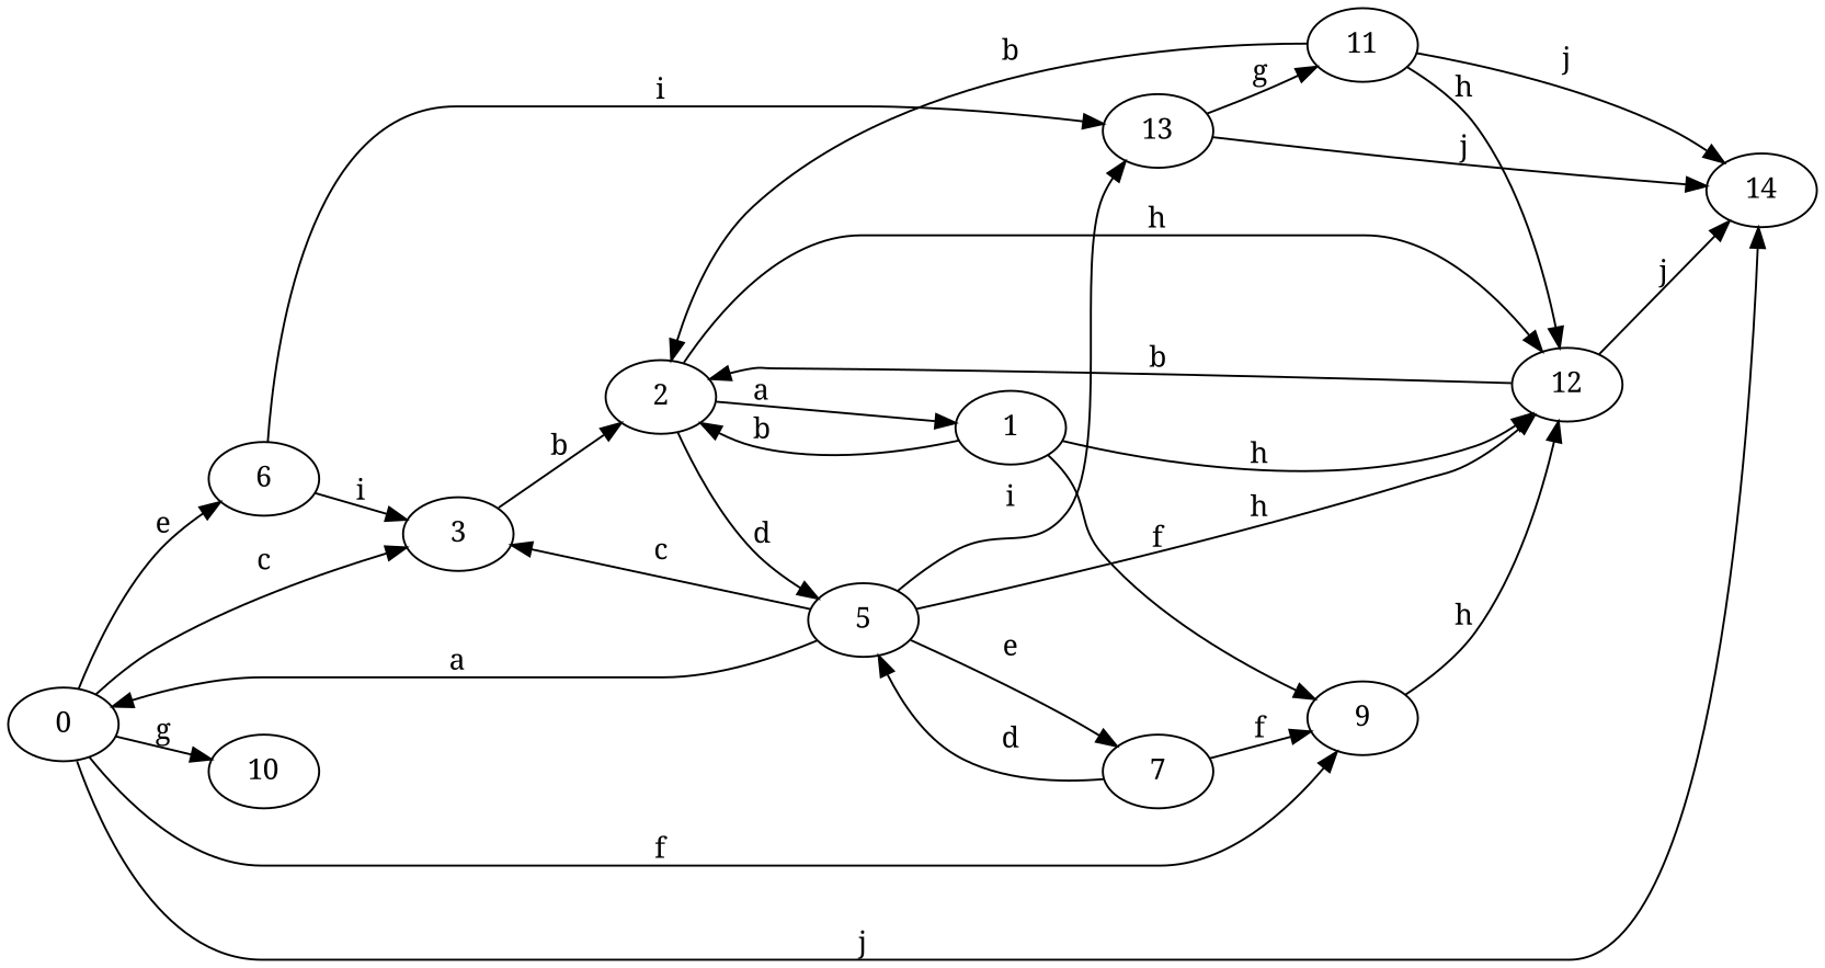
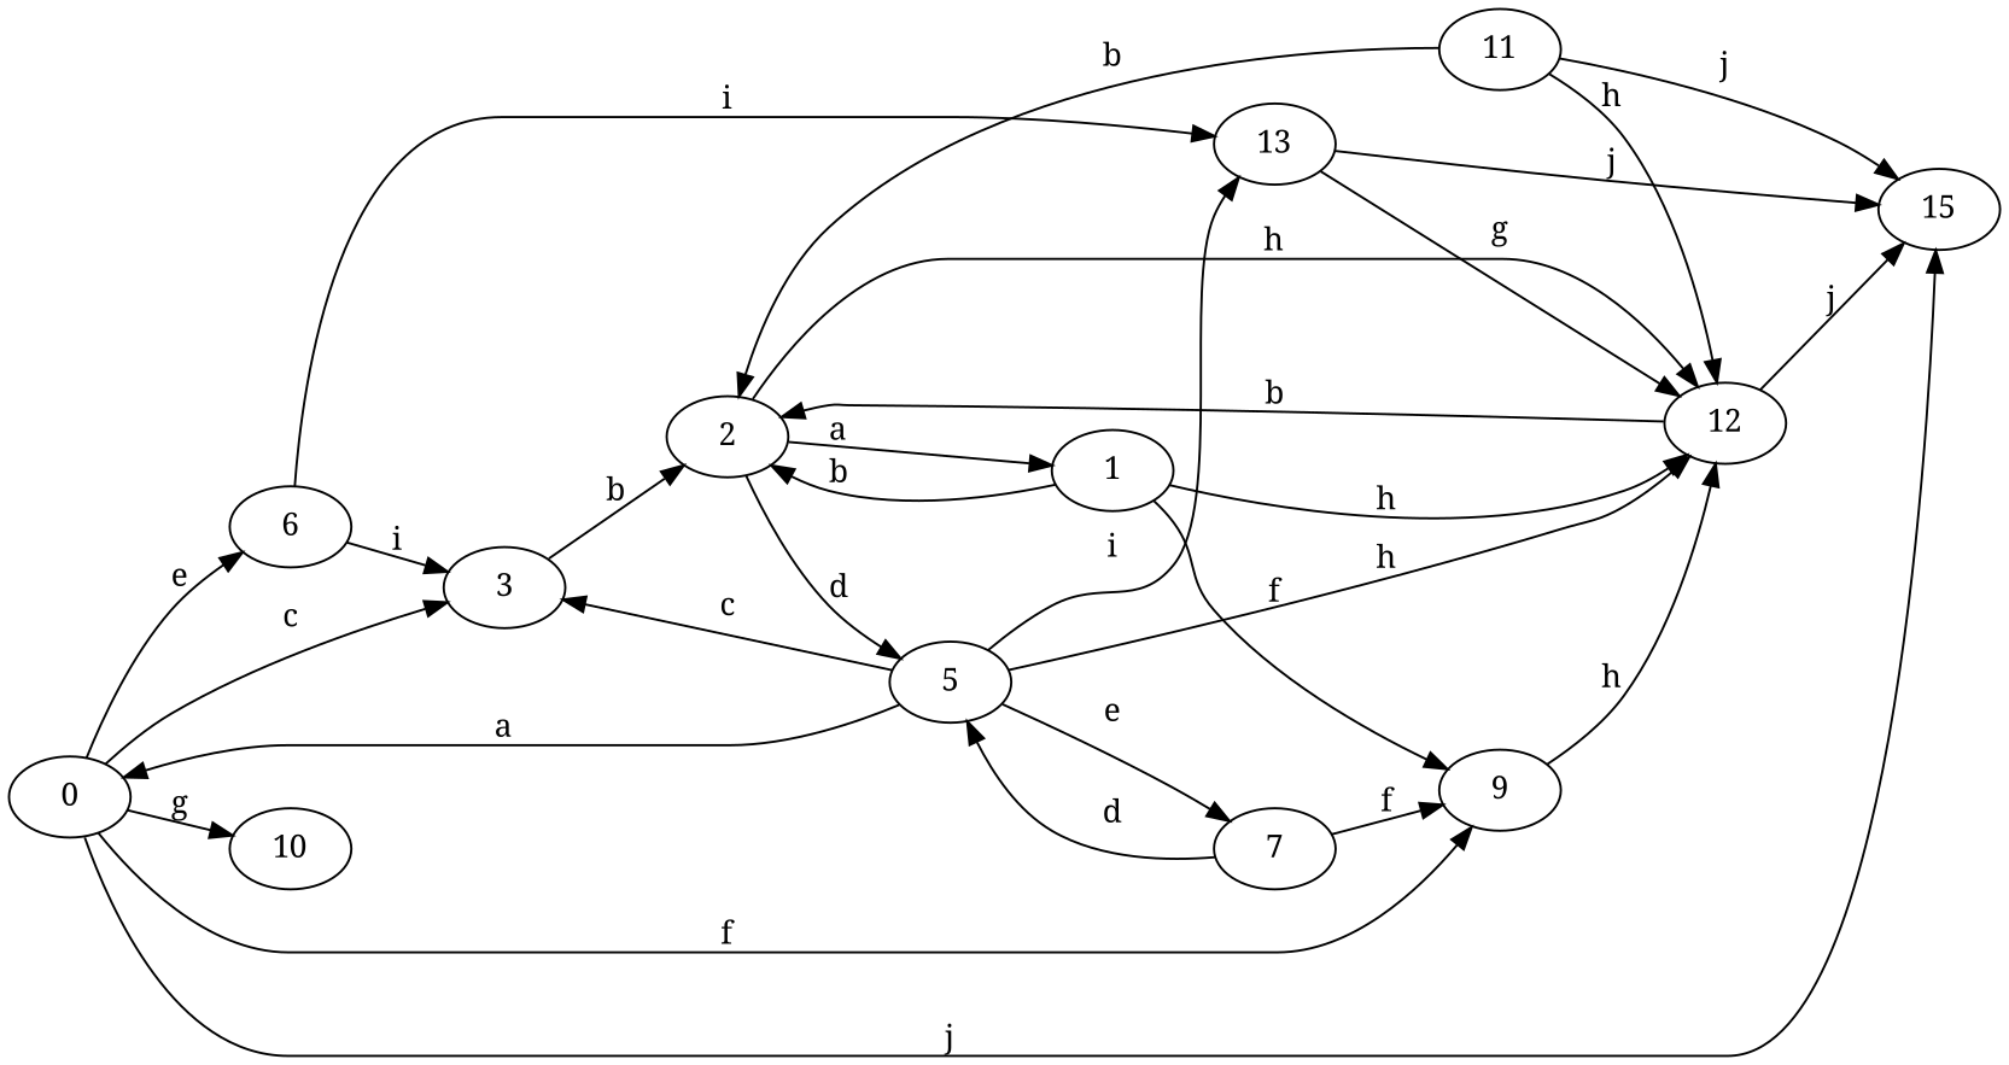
  strict digraph {
    fontname="Noto Serif"
    rankdir=LR
    node [fontname="Noto Serif"]
    edge [fontname="Noto Serif"]
    0
    3
    6
    9
    10
-   14
+   14 [label=15]
    2
    13
    12
    1
    5
    7
    11
    0 -> 3 [label=c]
    0 -> 6 [label=e]
    0 -> 9 [label=f]
    0 -> 10 [label=g]
    0 -> 14 [label=j]
    3 -> 2 [label=b]
    6 -> 3 [label=i]
    6 -> 13 [label=i]
    9 -> 12 [label=h]
    2 -> 12 [label=h]
    2 -> 1 [label=a]
    2 -> 5 [label=d]
    13 -> 14 [label=j]
-   13 -> 11 [label=g]
+   13 -> 12 [label=g]
    12 -> 14 [label=j]
    12 -> 2 [label=b]
    1 -> 9 [label=f]
    1 -> 2 [label=b]
    1 -> 12 [label=h]
    5 -> 0 [label=a]
    5 -> 3 [label=c]
    5 -> 13 [label=i]
    5 -> 12 [label=h]
    5 -> 7 [label=e]
    7 -> 9 [label=f]
    7 -> 5 [label=d]
    11 -> 14 [label=j]
    11 -> 2 [label=b]
    11 -> 12 [label=h]
  }
